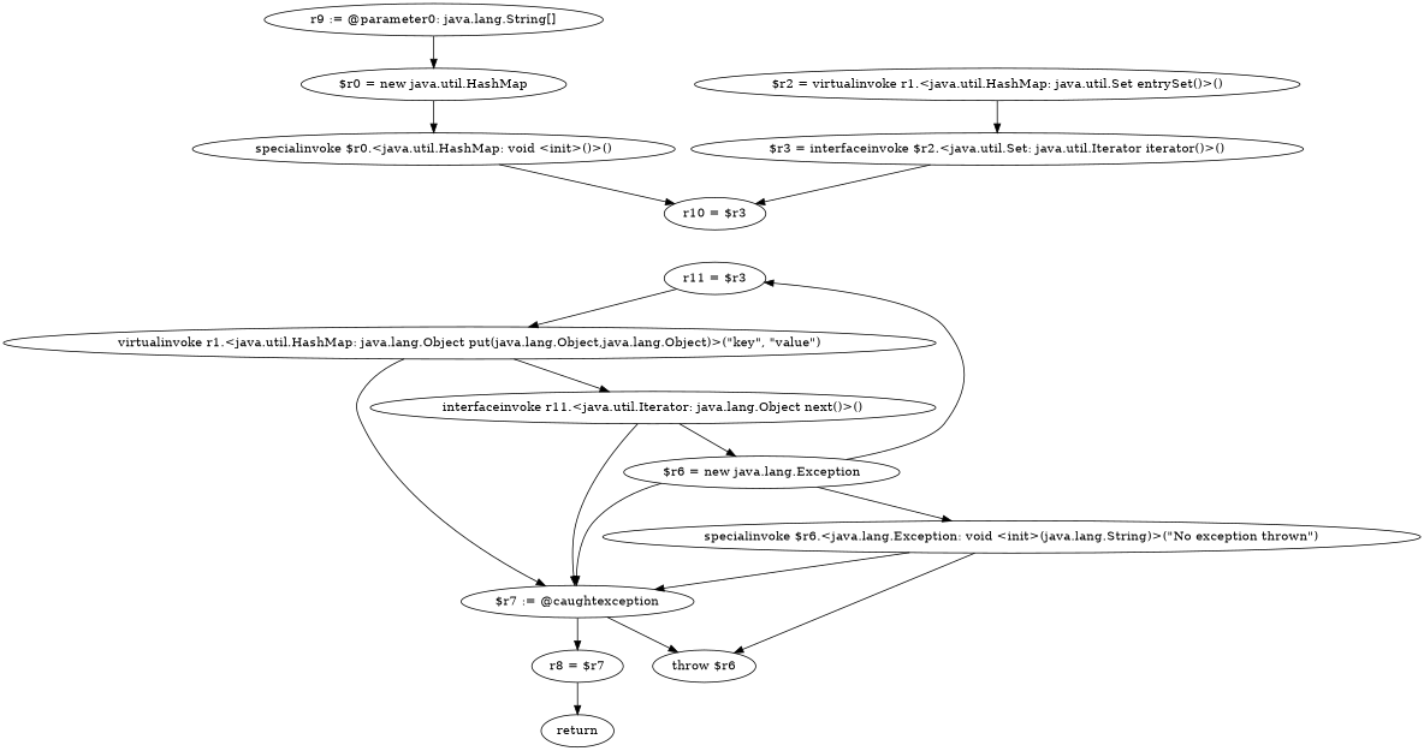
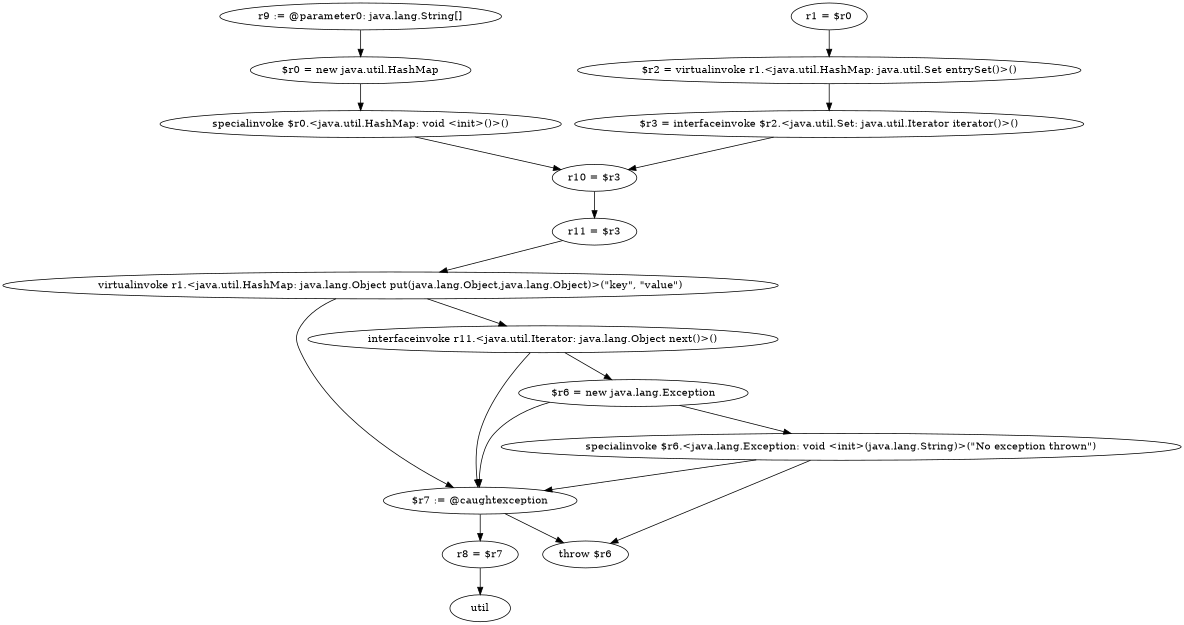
  digraph {
    "r9 := @parameter0: java.lang.String[]"
    "$r0 = new java.util.HashMap"
    "specialinvoke $r0.<java.util.HashMap: void <init>()>()"
    "r10 = $r3"
+   "r1 = $r0"
    "$r2 = virtualinvoke r1.<java.util.HashMap: java.util.Set entrySet()>()"
    "$r3 = interfaceinvoke $r2.<java.util.Set: java.util.Iterator iterator()>()"
    "r11 = $r3"
    "virtualinvoke r1.<java.util.HashMap: java.lang.Object put(java.lang.Object,java.lang.Object)>(\"key\", \"value\")"
    "interfaceinvoke r11.<java.util.Iterator: java.lang.Object next()>()"
    "$r7 := @caughtexception"
    "$r6 = new java.lang.Exception"
    "throw $r6"
    "r8 = $r7"
    "specialinvoke $r6.<java.lang.Exception: void <init>(java.lang.String)>(\"No exception thrown\")"
-   return
+   return [label=util]
    "r9 := @parameter0: java.lang.String[]" -> "$r0 = new java.util.HashMap"
    "$r0 = new java.util.HashMap" -> "specialinvoke $r0.<java.util.HashMap: void <init>()>()"
    "specialinvoke $r0.<java.util.HashMap: void <init>()>()" -> "r10 = $r3"
-   "$r6 = new java.lang.Exception" -> "r11 = $r3"
+   "r10 = $r3" -> "r11 = $r3"
+   "r1 = $r0" -> "$r2 = virtualinvoke r1.<java.util.HashMap: java.util.Set entrySet()>()"
    "$r2 = virtualinvoke r1.<java.util.HashMap: java.util.Set entrySet()>()" -> "$r3 = interfaceinvoke $r2.<java.util.Set: java.util.Iterator iterator()>()"
    "$r3 = interfaceinvoke $r2.<java.util.Set: java.util.Iterator iterator()>()" -> "r10 = $r3"
    "r11 = $r3" -> "virtualinvoke r1.<java.util.HashMap: java.lang.Object put(java.lang.Object,java.lang.Object)>(\"key\", \"value\")"
    "virtualinvoke r1.<java.util.HashMap: java.lang.Object put(java.lang.Object,java.lang.Object)>(\"key\", \"value\")" -> "interfaceinvoke r11.<java.util.Iterator: java.lang.Object next()>()"
    "virtualinvoke r1.<java.util.HashMap: java.lang.Object put(java.lang.Object,java.lang.Object)>(\"key\", \"value\")" -> "$r7 := @caughtexception"
    "interfaceinvoke r11.<java.util.Iterator: java.lang.Object next()>()" -> "$r7 := @caughtexception"
    "interfaceinvoke r11.<java.util.Iterator: java.lang.Object next()>()" -> "$r6 = new java.lang.Exception"
    "$r7 := @caughtexception" -> "throw $r6"
    "$r7 := @caughtexception" -> "r8 = $r7"
    "$r6 = new java.lang.Exception" -> "$r7 := @caughtexception"
    "$r6 = new java.lang.Exception" -> "specialinvoke $r6.<java.lang.Exception: void <init>(java.lang.String)>(\"No exception thrown\")"
    "r8 = $r7" -> return
    "specialinvoke $r6.<java.lang.Exception: void <init>(java.lang.String)>(\"No exception thrown\")" -> "$r7 := @caughtexception"
    "specialinvoke $r6.<java.lang.Exception: void <init>(java.lang.String)>(\"No exception thrown\")" -> "throw $r6"
  }
